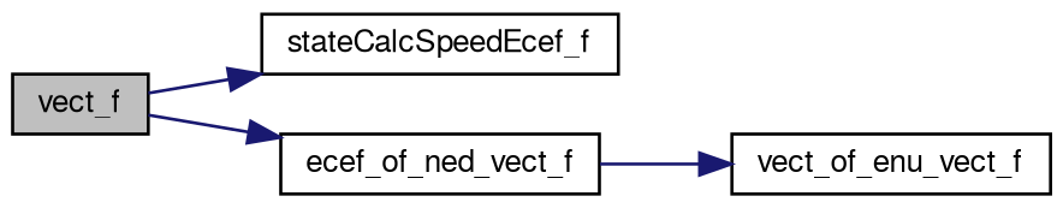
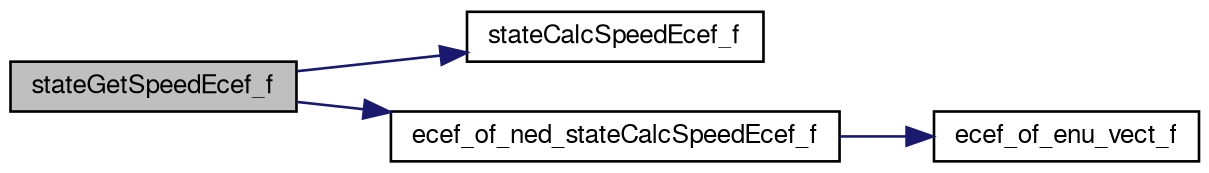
  digraph {
    rankdir=LR
    node [color=black fillcolor=white fontname=FreeSans fontsize=10 shape=record style=filled]
    edge [color=midnightblue fontname=FreeSans fontsize=10 labelfontname=FreeSans labelfontsize=10 style=solid]
-   n1 [fillcolor=grey75 fontcolor=black height=0.2 label=vect_f width=0.4]
+   n1 [fillcolor=grey75 fontcolor=black height=0.2 label=stateGetSpeedEcef_f width=0.4]
    n2 [height=0.2 label=stateCalcSpeedEcef_f width=0.4]
-   n3 [height=0.2 label=ecef_of_ned_vect_f width=0.4]
-   n4 [height=0.2 label=vect_of_enu_vect_f width=0.4]
+   n3 [height=0.2 label=ecef_of_ned_stateCalcSpeedEcef_f width=0.4]
+   n4 [height=0.2 label=ecef_of_enu_vect_f width=0.4]
    n1 -> n2
    n1 -> n3
    n3 -> n4
  }
